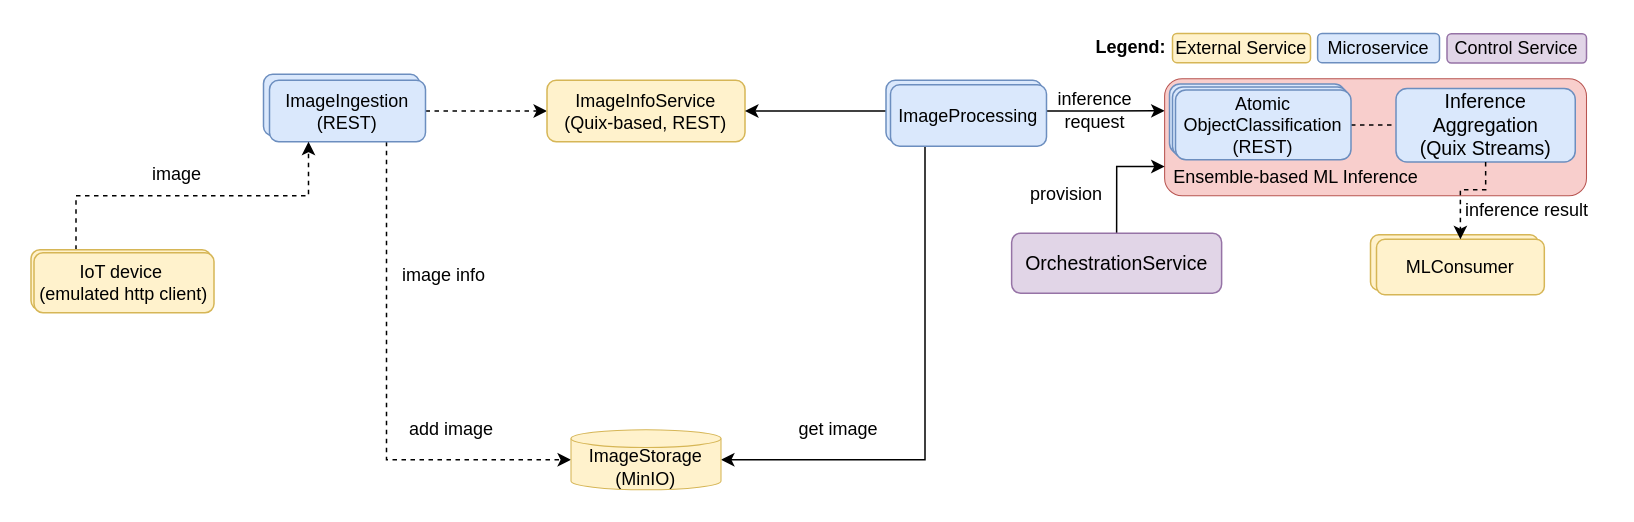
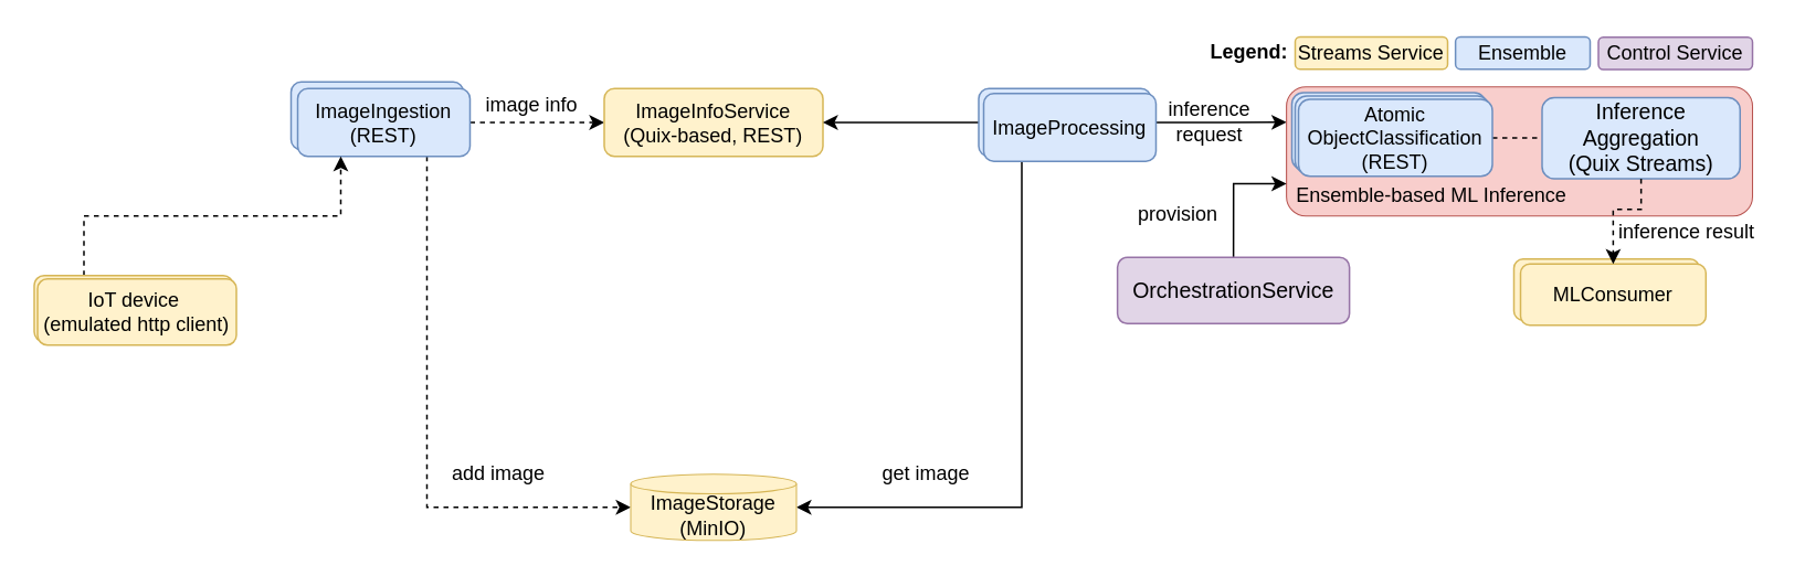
  <mxCell id="0" />
  <mxCell id="1" parent="0" />
  <mxCell id="2" value="Image Ingestion&lt;br&gt;(REST)" style="rounded=1;whiteSpace=wrap;html=1;fontSize=12;strokeColor=#6c8ebf;strokeWidth=1;fillColor=#dae8fc;" parent="1" vertex="1"><mxGeometry x="175" y="49" width="104" height="41" as="geometry" /></mxCell>
  <mxCell id="3" style="edgeStyle=orthogonalEdgeStyle;rounded=0;orthogonalLoop=1;jettySize=auto;html=1;exitX=1;exitY=0.5;exitDx=0;exitDy=0;entryX=0;entryY=0.5;entryDx=0;entryDy=0;fontSize=12;fontColor=default;dashed=1;" parent="1" source="5" target="6" edge="1"><mxGeometry relative="1" as="geometry" /></mxCell>
  <mxCell id="4" style="edgeStyle=orthogonalEdgeStyle;rounded=0;orthogonalLoop=1;jettySize=auto;html=1;exitX=0.75;exitY=1;exitDx=0;exitDy=0;entryX=0;entryY=0.5;entryDx=0;entryDy=0;entryPerimeter=0;fontSize=12;fontColor=default;dashed=1;" parent="1" source="5" target="12" edge="1"><mxGeometry relative="1" as="geometry" /></mxCell>
  <mxCell id="5" value="ImageIngestion&lt;br&gt;(REST)" style="rounded=1;whiteSpace=wrap;html=1;fontSize=12;strokeColor=#6c8ebf;strokeWidth=1;fillColor=#dae8fc;" parent="1" vertex="1"><mxGeometry x="179" y="53" width="104" height="41" as="geometry" /></mxCell>
  <mxCell id="6" value="ImageInfoService&lt;br&gt;(Quix-based, REST)" style="rounded=1;whiteSpace=wrap;html=1;fontSize=12;strokeColor=#d6b656;strokeWidth=1;fillColor=#fff2cc;" parent="1" vertex="1"><mxGeometry x="364" y="53" width="132" height="41" as="geometry" /></mxCell>
- <mxCell id="7" value="image info" style="text;html=1;align=center;verticalAlign=middle;resizable=0;points=[];autosize=1;strokeColor=none;fillColor=none;fontSize=12;fontColor=default;" parent="1" vertex="1"><mxGeometry x="260" y="173" width="70" height="20" as="geometry" /></mxCell>
+ <mxCell id="7" value="image info" style="text;html=1;align=center;verticalAlign=middle;resizable=0;points=[];autosize=1;strokeColor=none;fillColor=none;fontSize=12;fontColor=default;" parent="1" vertex="1"><mxGeometry x="285" y="53" width="70" height="20" as="geometry" /></mxCell>
  <mxCell id="8" style="edgeStyle=orthogonalEdgeStyle;rounded=0;orthogonalLoop=1;jettySize=auto;html=1;exitX=0;exitY=0.5;exitDx=0;exitDy=0;entryX=1;entryY=0.5;entryDx=0;entryDy=0;fontSize=12;fontColor=default;" parent="1" source="11" target="6" edge="1"><mxGeometry relative="1" as="geometry" /></mxCell>
  <mxCell id="9" style="edgeStyle=orthogonalEdgeStyle;rounded=0;orthogonalLoop=1;jettySize=auto;html=1;exitX=0.25;exitY=1;exitDx=0;exitDy=0;entryX=1;entryY=0.5;entryDx=0;entryDy=0;entryPerimeter=0;fontSize=12;fontColor=default;" parent="1" source="11" target="12" edge="1"><mxGeometry relative="1" as="geometry" /></mxCell>
  <mxCell id="10" style="edgeStyle=orthogonalEdgeStyle;rounded=0;orthogonalLoop=1;jettySize=auto;html=1;exitX=1;exitY=0.5;exitDx=0;exitDy=0;entryX=0;entryY=0.274;entryDx=0;entryDy=0;entryPerimeter=0;fontSize=12;fontColor=default;" parent="1" source="11" target="15" edge="1"><mxGeometry relative="1" as="geometry" /></mxCell>
  <mxCell id="11" value="ImageProcessing" style="rounded=1;whiteSpace=wrap;html=1;fontSize=12;strokeColor=#6c8ebf;strokeWidth=1;fillColor=#dae8fc;" parent="1" vertex="1"><mxGeometry x="590" y="53" width="104" height="41" as="geometry" /></mxCell>
  <mxCell id="12" value="ImageStorage&lt;br&gt;(MinIO)" style="shape=cylinder3;whiteSpace=wrap;html=1;boundedLbl=1;backgroundOutline=1;size=5.909;fontSize=12;strokeColor=#d6b656;strokeWidth=0.7;fillColor=#fff2cc;" parent="1" vertex="1"><mxGeometry x="380" y="286" width="100" height="40" as="geometry" /></mxCell>
  <mxCell id="13" value="add image" style="text;html=1;align=center;verticalAlign=middle;resizable=0;points=[];autosize=1;strokeColor=none;fillColor=none;fontSize=12;fontColor=default;" parent="1" vertex="1"><mxGeometry x="265" y="276" width="70" height="20" as="geometry" /></mxCell>
  <mxCell id="14" value="get image" style="text;html=1;align=center;verticalAlign=middle;resizable=0;points=[];autosize=1;strokeColor=none;fillColor=none;fontSize=12;fontColor=default;" parent="1" vertex="1"><mxGeometry x="523" y="276" width="70" height="20" as="geometry" /></mxCell>
  <mxCell id="15" value="" style="rounded=1;whiteSpace=wrap;html=1;fontSize=12;strokeColor=#b85450;strokeWidth=0.7;fillColor=#f8cecc;" parent="1" vertex="1"><mxGeometry x="775.75" y="52" width="281.25" height="78" as="geometry" /></mxCell>
  <mxCell id="16" value="MLInference&lt;br&gt;(REST)" style="rounded=1;whiteSpace=wrap;html=1;fontSize=12;strokeColor=#6c8ebf;strokeWidth=1;fillColor=#dae8fc;" parent="1" vertex="1"><mxGeometry x="779" y="55.5" width="117" height="46.5" as="geometry" /></mxCell>
  <mxCell id="17" value="MLInference&lt;br&gt;(REST)" style="rounded=1;whiteSpace=wrap;html=1;fontSize=12;strokeColor=#6c8ebf;strokeWidth=1;fillColor=#dae8fc;" parent="1" vertex="1"><mxGeometry x="781" y="57.5" width="117" height="46.5" as="geometry" /></mxCell>
  <mxCell id="18" style="edgeStyle=orthogonalEdgeStyle;rounded=0;orthogonalLoop=1;jettySize=auto;html=1;exitX=1;exitY=0.5;exitDx=0;exitDy=0;entryX=0;entryY=0.5;entryDx=0;entryDy=0;fontSize=12;fontColor=default;dashed=1;endArrow=none;" parent="1" source="19" target="22" edge="1"><mxGeometry relative="1" as="geometry" /></mxCell>
  <mxCell id="19" value="Atomic&lt;br&gt;ObjectClassification&lt;br&gt;(REST)" style="rounded=1;whiteSpace=wrap;html=1;fontSize=12;strokeColor=#6c8ebf;strokeWidth=1;fillColor=#dae8fc;" parent="1" vertex="1"><mxGeometry x="783" y="59.5" width="117" height="46.5" as="geometry" /></mxCell>
  <mxCell id="20" value="Ensemble-based ML Inference" style="text;html=1;align=center;verticalAlign=middle;resizable=0;points=[];autosize=1;strokeColor=none;fillColor=none;fontSize=12;fontColor=default;" parent="1" vertex="1"><mxGeometry x="773" y="108" width="180" height="20" as="geometry" /></mxCell>
  <mxCell id="21" value="inference &lt;br&gt;request" style="text;html=1;align=center;verticalAlign=middle;resizable=0;points=[];autosize=1;strokeColor=none;fillColor=none;fontSize=12;fontColor=default;" parent="1" vertex="1"><mxGeometry x="699" y="58" width="60" height="30" as="geometry" /></mxCell>
  <mxCell id="22" value="&lt;font style=&quot;font-size: 13px&quot;&gt;Inference&lt;br&gt;Aggregation&lt;br&gt;(Quix Streams)&lt;/font&gt;" style="rounded=1;whiteSpace=wrap;html=1;fillColor=#dae8fc;strokeColor=#6c8ebf;" parent="1" vertex="1"><mxGeometry x="930" y="58.5" width="119.5" height="49" as="geometry" /></mxCell>
  <mxCell id="23" style="edgeStyle=orthogonalEdgeStyle;rounded=0;orthogonalLoop=1;jettySize=auto;html=1;exitX=0.25;exitY=0;exitDx=0;exitDy=0;entryX=0.25;entryY=1;entryDx=0;entryDy=0;fontSize=12;fontColor=default;dashed=1;" parent="1" source="38" target="5" edge="1"><mxGeometry relative="1" as="geometry"><mxPoint x="205" y="149" as="sourcePoint" /></mxGeometry></mxCell>
- <mxCell id="24" value="image" style="text;html=1;align=center;verticalAlign=middle;resizable=0;points=[];autosize=1;strokeColor=none;fillColor=none;fontSize=12;fontColor=default;" parent="1" vertex="1"><mxGeometry x="92" y="106" width="50" height="20" as="geometry" /></mxCell>
  <mxCell id="25" value="MLConsumer" style="rounded=1;whiteSpace=wrap;html=1;fillColor=#fff2cc;strokeColor=#d6b656;" parent="1" vertex="1"><mxGeometry x="913" y="156" width="111.88" height="37" as="geometry" /></mxCell>
  <mxCell id="26" value="MLConsumer" style="rounded=1;whiteSpace=wrap;html=1;fillColor=#fff2cc;strokeColor=#d6b656;" parent="1" vertex="1"><mxGeometry x="917" y="159" width="111.88" height="37" as="geometry" /></mxCell>
  <mxCell id="27" style="edgeStyle=orthogonalEdgeStyle;rounded=0;orthogonalLoop=1;jettySize=auto;html=1;exitX=0.5;exitY=0;exitDx=0;exitDy=0;entryX=0;entryY=0.75;entryDx=0;entryDy=0;fontSize=12;fontColor=default;" parent="1" source="28" target="15" edge="1"><mxGeometry relative="1" as="geometry"><mxPoint x="743.75" y="147" as="sourcePoint" /></mxGeometry></mxCell>
  <mxCell id="28" value="&lt;font style=&quot;font-size: 13px&quot;&gt;OrchestrationService&lt;/font&gt;" style="rounded=1;whiteSpace=wrap;html=1;fillColor=#e1d5e7;strokeColor=#9673a6;" parent="1" vertex="1"><mxGeometry x="673.75" y="155" width="140" height="40" as="geometry" /></mxCell>
  <mxCell id="29" value="provision" style="text;html=1;align=center;verticalAlign=middle;resizable=0;points=[];autosize=1;strokeColor=none;fillColor=none;fontSize=12;fontColor=default;" parent="1" vertex="1"><mxGeometry x="680" y="119" width="60" height="20" as="geometry" /></mxCell>
  <mxCell id="30" value="inference&amp;nbsp;result" style="text;html=1;align=center;verticalAlign=middle;resizable=0;points=[];autosize=1;strokeColor=none;fillColor=none;fontSize=12;fontColor=default;" parent="1" vertex="1"><mxGeometry x="967" y="130" width="100" height="20" as="geometry" /></mxCell>
  <mxCell id="31" style="edgeStyle=orthogonalEdgeStyle;rounded=0;orthogonalLoop=1;jettySize=auto;html=1;exitX=0.5;exitY=1;exitDx=0;exitDy=0;entryX=0.5;entryY=0;entryDx=0;entryDy=0;dashed=1;fontSize=12;fontColor=default;" parent="1" source="22" target="26" edge="1"><mxGeometry relative="1" as="geometry"><mxPoint x="942.94" y="150" as="targetPoint" /><Array as="points"><mxPoint x="990" y="126" /><mxPoint x="973" y="126" /></Array></mxGeometry></mxCell>
- <mxCell id="32" value="External Service" style="rounded=1;whiteSpace=wrap;html=1;fillColor=#fff2cc;strokeColor=#d6b656;" parent="1" vertex="1"><mxGeometry x="781" y="21.75" width="92" height="19.5" as="geometry" /></mxCell>
+ <mxCell id="32" value="Streams Service" style="rounded=1;whiteSpace=wrap;html=1;fillColor=#fff2cc;strokeColor=#d6b656;" parent="1" vertex="1"><mxGeometry x="781" y="21.75" width="92" height="19.5" as="geometry" /></mxCell>
  <mxCell id="33" value="&lt;b&gt;Legend:&lt;/b&gt;" style="text;html=1;align=center;verticalAlign=middle;resizable=0;points=[];autosize=1;strokeColor=none;fillColor=none;" parent="1" vertex="1"><mxGeometry x="723" y="20.75" width="60" height="20" as="geometry" /></mxCell>
- <mxCell id="34" value="Microservice" style="rounded=1;whiteSpace=wrap;html=1;fillColor=#dae8fc;strokeColor=#6c8ebf;" parent="1" vertex="1"><mxGeometry x="877.75" y="21.75" width="81.25" height="19.5" as="geometry" /></mxCell>
+ <mxCell id="34" value="Ensemble" style="rounded=1;whiteSpace=wrap;html=1;fillColor=#dae8fc;strokeColor=#6c8ebf;" parent="1" vertex="1"><mxGeometry x="877.75" y="21.75" width="81.25" height="19.5" as="geometry" /></mxCell>
  <mxCell id="35" value="Control Service" style="rounded=1;whiteSpace=wrap;html=1;fillColor=#e1d5e7;strokeColor=#9673a6;" parent="1" vertex="1"><mxGeometry x="964" y="22" width="93" height="19.5" as="geometry" /></mxCell>
  <mxCell id="36" value="ImageProcessing" style="rounded=1;whiteSpace=wrap;html=1;fontSize=12;strokeColor=#6c8ebf;strokeWidth=1;fillColor=#dae8fc;" parent="1" vertex="1"><mxGeometry x="593" y="56" width="104" height="41" as="geometry" /></mxCell>
  <mxCell id="37" value="" style="group" vertex="1" connectable="0" parent="1"><mxGeometry x="20" y="166" width="122" height="42" as="geometry" /></mxCell>
  <mxCell id="38" value="IoT device&amp;nbsp;&lt;br&gt;(emulated http client)" style="rounded=1;whiteSpace=wrap;html=1;fillColor=#fff2cc;strokeColor=#d6b656;" parent="37" vertex="1"><mxGeometry width="120" height="40" as="geometry" /></mxCell>
  <mxCell id="39" value="IoT device&amp;nbsp;&lt;br&gt;(emulated http client)" style="rounded=1;whiteSpace=wrap;html=1;fillColor=#fff2cc;strokeColor=#d6b656;" parent="37" vertex="1"><mxGeometry x="2" y="2" width="120" height="40" as="geometry" /></mxCell>
